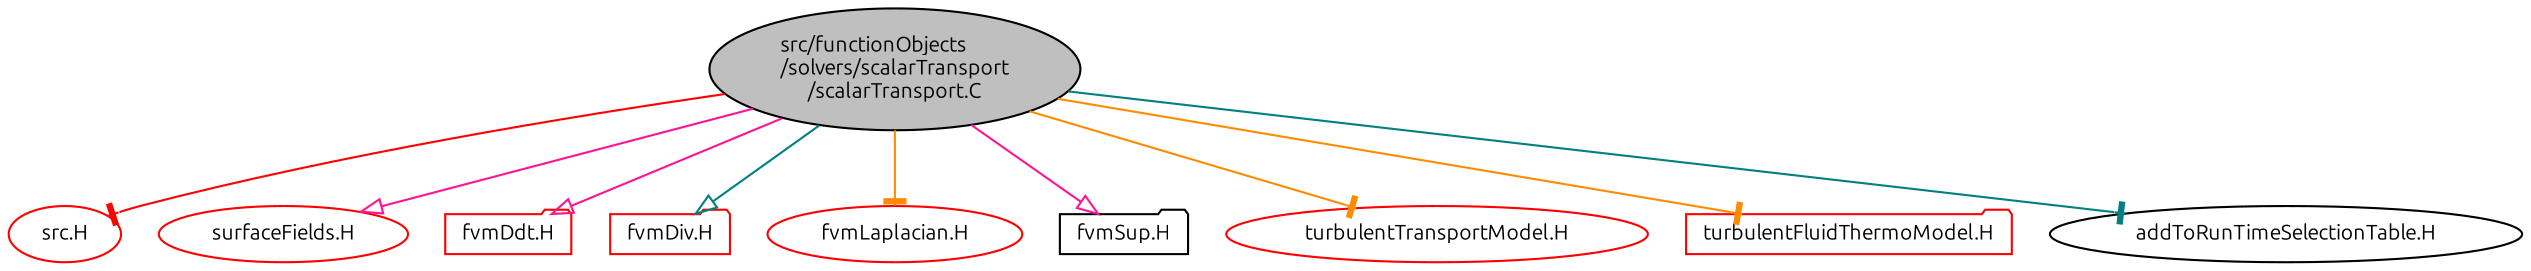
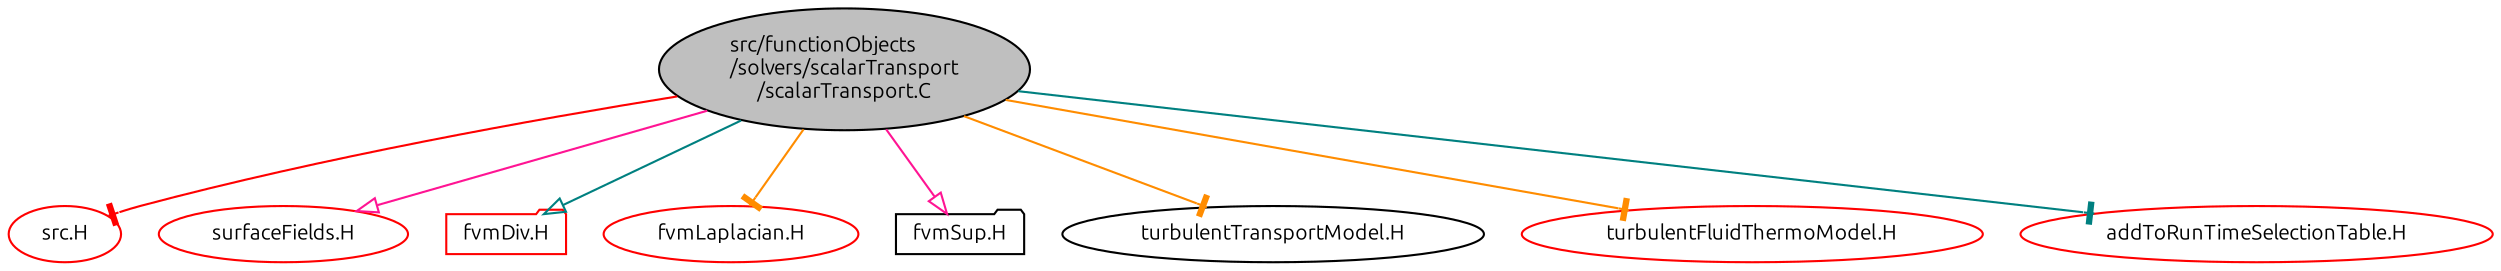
  digraph {
    fontname=Ubuntu
    node [color=red fontname=Ubuntu fontsize=10 shape=ellipse]
    edge [arrowhead=tee color=deeppink fontname=Ubuntu fontsize=10 labelfontname=Helvetica labelfontsize=10 style=solid]
    n1 [color=black fillcolor=grey75 fontcolor=black height=0.2 label="src/functionObjects\l/solvers/scalarTransport\l/scalarTransport.C" style=filled width=0.4]
    n2 [height=0.2 label="src.H" width=0.4]
    n3 [height=0.2 label="surfaceFields.H" width=0.4]
-   n4 [height=0.2 label="fvmDdt.H" shape=folder width=0.4]
    n5 [height=0.2 label="fvmDiv.H" shape=folder width=0.4]
    n6 [height=0.2 label="fvmLaplacian.H" width=0.4]
    n7 [color=black height=0.2 label="fvmSup.H" shape=folder width=0.4]
-   n8 [height=0.2 label="turbulentTransportModel.H" width=0.4]
-   n9 [height=0.2 label="turbulentFluidThermoModel.H" shape=folder width=0.4]
-   n10 [color=black height=0.2 label="addToRunTimeSelectionTable.H" width=0.4]
+   n8 [color=black height=0.2 label="turbulentTransportModel.H" width=0.4]
+   n9 [height=0.2 label="turbulentFluidThermoModel.H" width=0.4]
+   n10 [height=0.2 label="addToRunTimeSelectionTable.H" width=0.4]
    n1 -> n2 [color=red]
    n1 -> n3 [arrowhead=onormal]
-   n1 -> n4 [arrowhead=onormal]
    n1 -> n5 [arrowhead=onormal color=teal]
    n1 -> n6 [color=darkorange]
    n1 -> n7 [arrowhead=onormal]
    n1 -> n8 [color=darkorange]
    n1 -> n9 [color=darkorange]
    n1 -> n10 [color=teal]
  }
